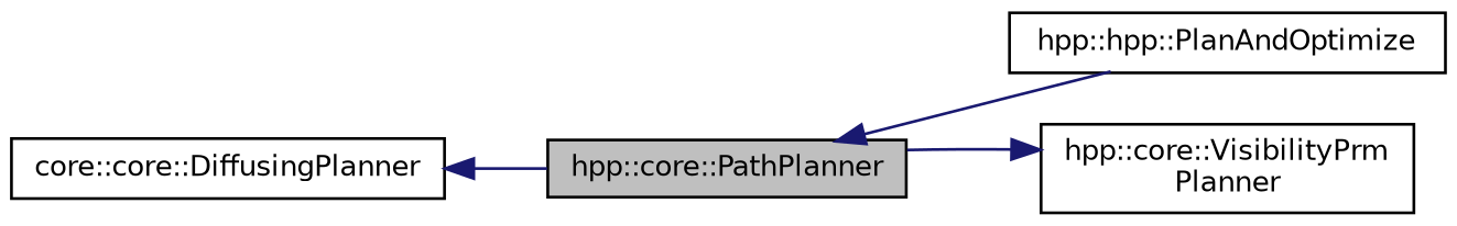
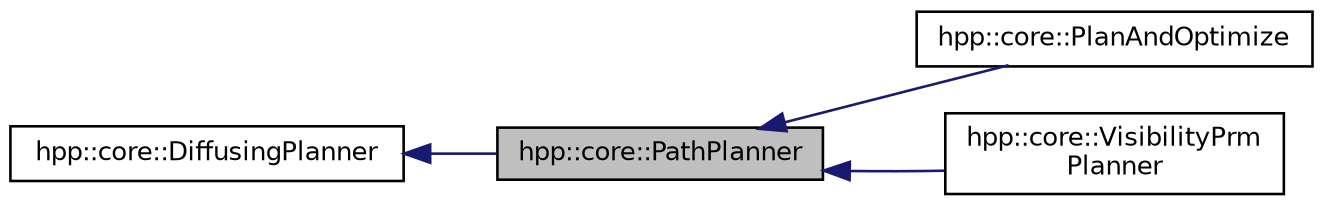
  digraph {
    rankdir=LR
    node [color=black fillcolor=white fontname=Helvetica fontsize=10 shape=record style=filled]
    edge [color=midnightblue dir=back fontname=Helvetica fontsize=10 labelfontname=Helvetica labelfontsize=10 style=solid]
    n1 [fillcolor=grey75 fontcolor=black height=0.2 label="hpp::core::PathPlanner" width=0.4]
-   n2 [height=0.2 label="hpp::hpp::PlanAndOptimize" width=0.4]
+   n2 [height=0.2 label="hpp::core::PlanAndOptimize" width=0.4]
    n3 [height=0.2 label="hpp::core::VisibilityPrm\lPlanner" width=0.4]
-   n4 [height=0.2 label="core::core::DiffusingPlanner" width=0.4]
+   n4 [height=0.2 label="hpp::core::DiffusingPlanner" width=0.4]
    n1 -> n2
-   n3 -> n1
+   n1 -> n3
    n4 -> n1
  }
